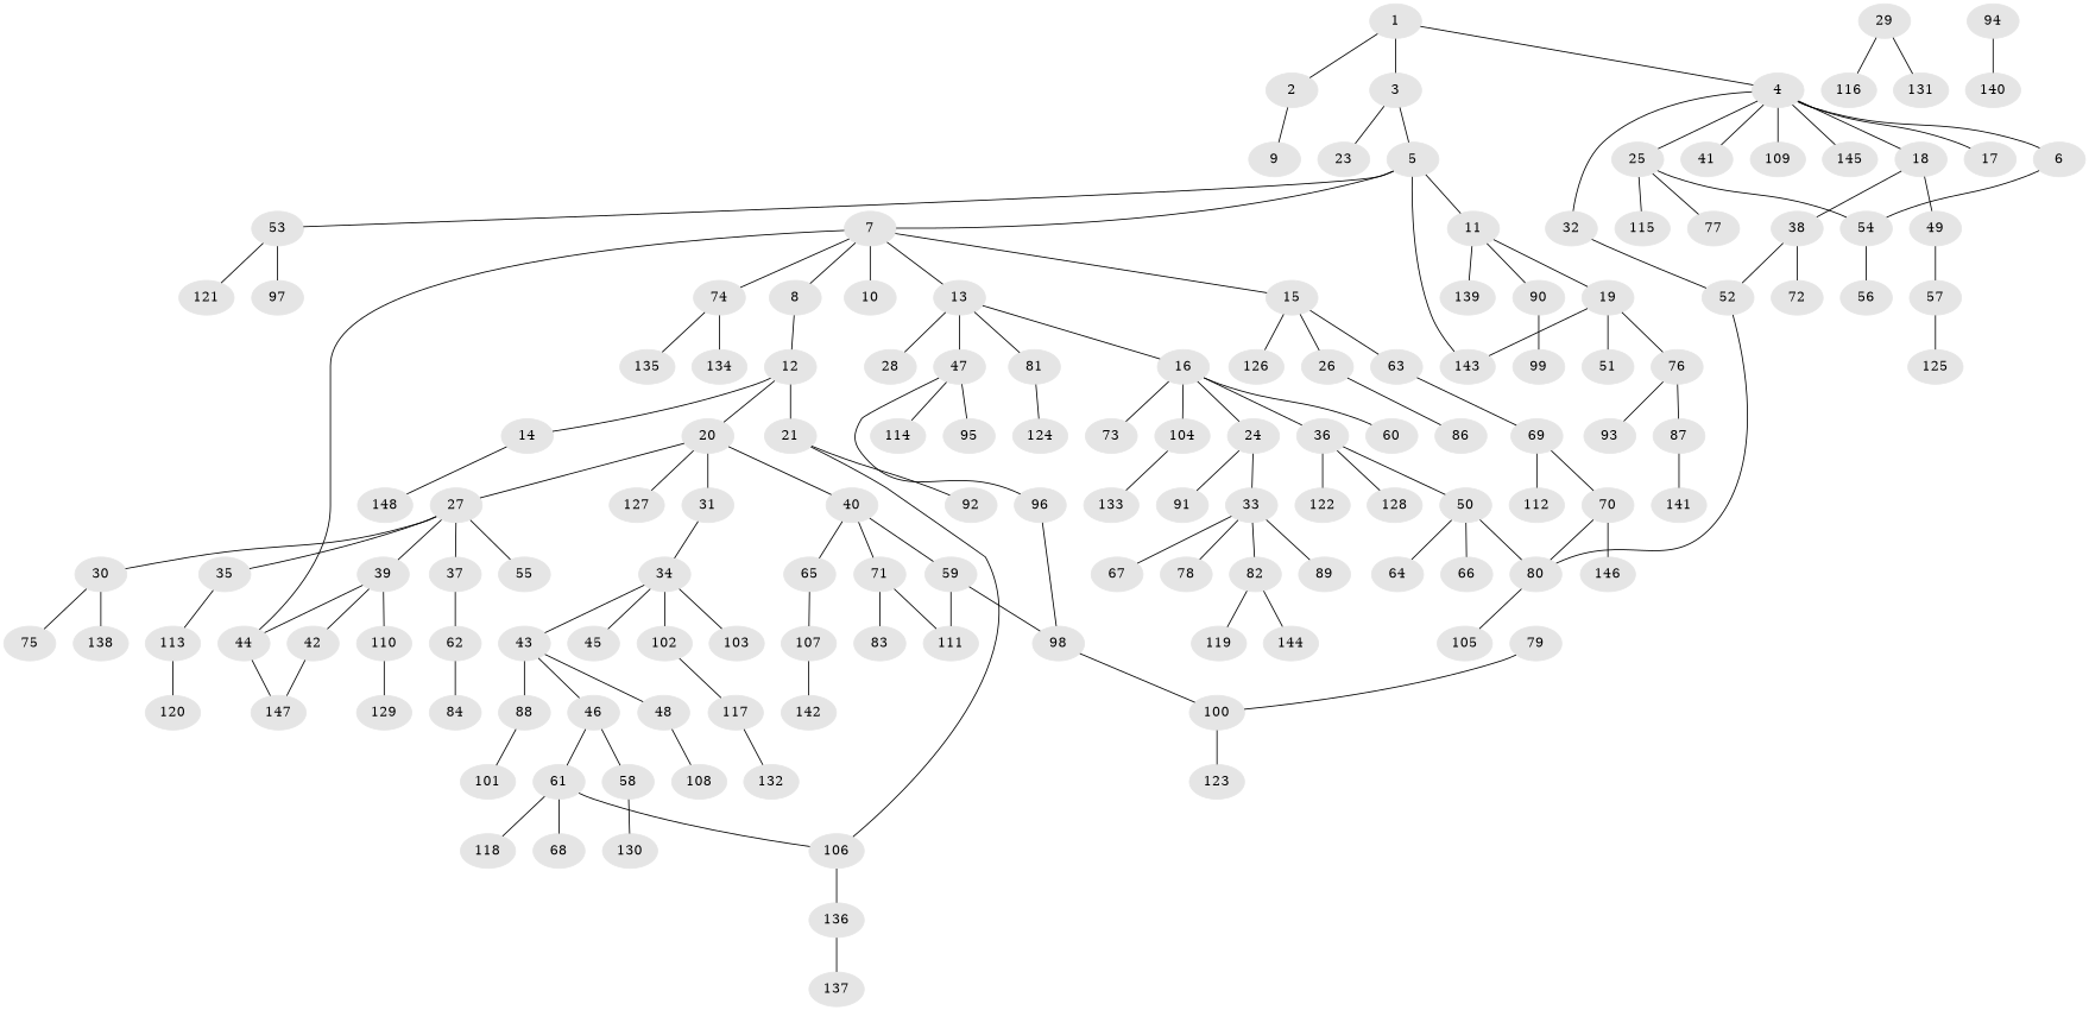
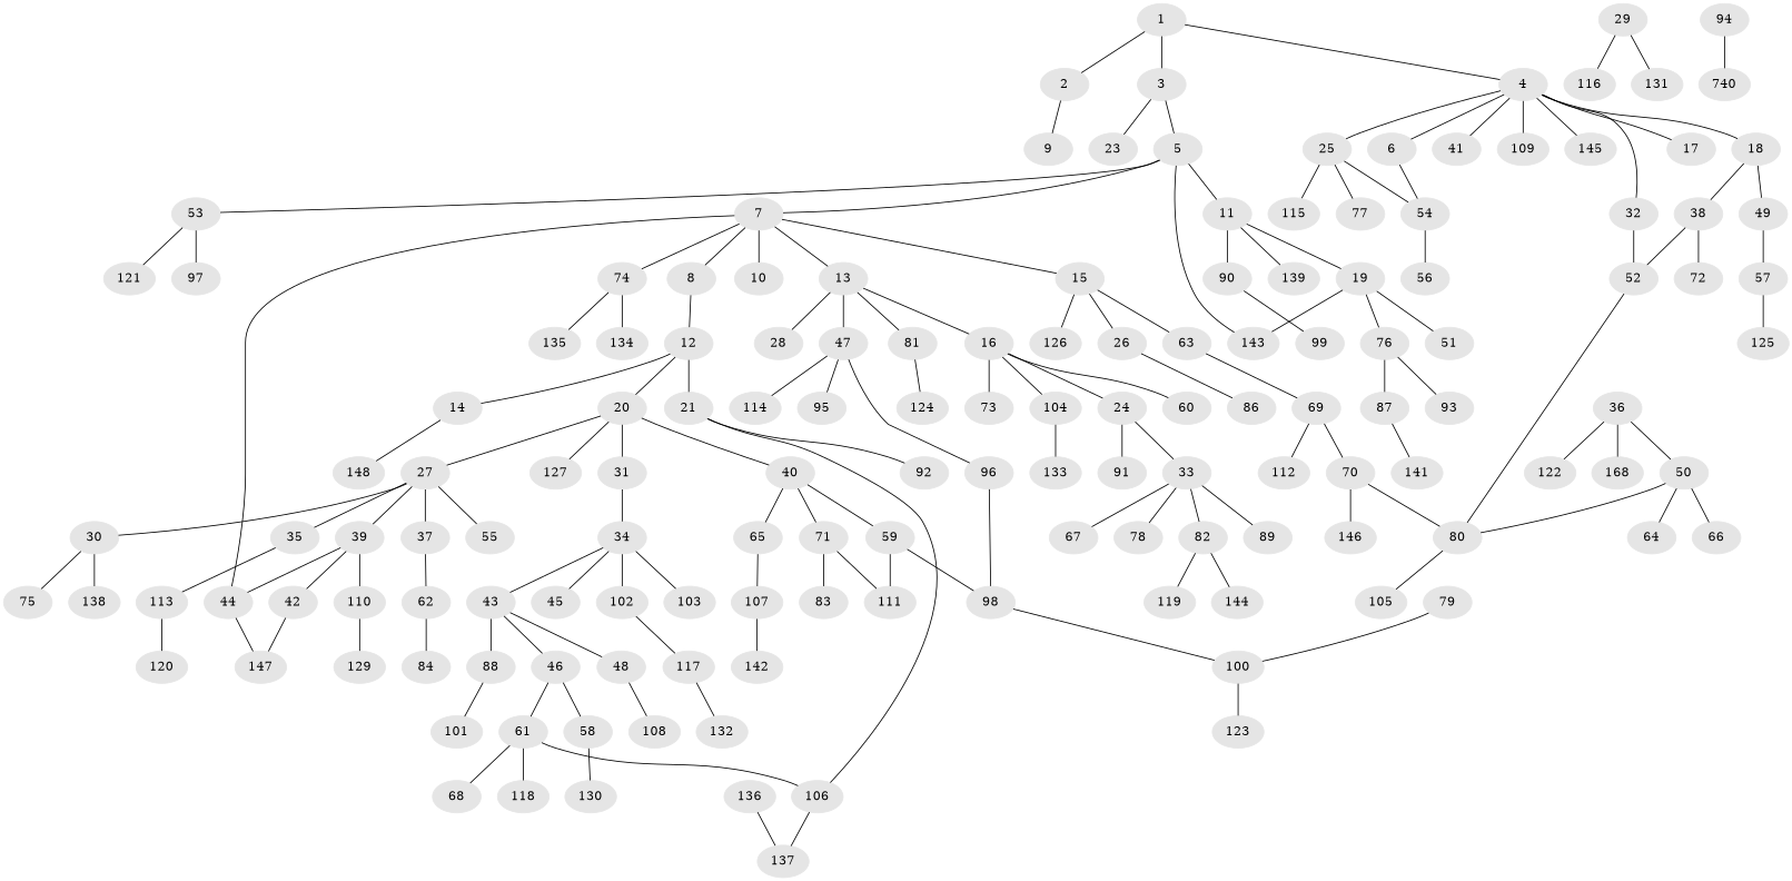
  graph {
    node [color=gray90 style=filled]
    1
    2
    3
    4
    9
    5
    23
    6
    17
    18
    25
    32
    41
    109
    145
    7
    11
    53
    143
    54
    38
    49
    77
    115
    52
    8
    10
    13
    15
    44
    74
    19
    90
    139
    97
    121
    56
    12
    16
    28
    47
    81
    26
    63
    126
    147
    134
    135
    14
    20
    21
    51
    76
    99
    148
    27
    31
    40
    127
    92
    106
    24
    36
    60
    73
    104
    95
    96
    114
    124
    86
    69
    33
    91
    50
    122
-   128
+   128 [label=168]
    133
    72
    57
    87
    93
    30
    35
    37
    39
    55
    34
    59
    65
    71
    136
    79
    100
    67
    78
    82
    89
    29
    116
    131
    75
    138
    113
    62
    42
    110
    43
    45
    102
    103
    80
    119
    144
    46
    48
    88
    117
    120
    64
    66
    84
    129
    98
    111
    107
    83
    58
    61
    108
    101
    130
    68
    118
    125
    105
    70
    112
    142
    146
    94
-   140
+   140 [label=740]
    141
    123
    132
    137
    1 -- 2
    1 -- 3
    1 -- 4
    2 -- 9
    3 -- 5
    3 -- 23
    4 -- 6
    4 -- 17
    4 -- 18
    4 -- 25
    4 -- 32
    4 -- 41
    4 -- 109
    4 -- 145
    5 -- 7
    5 -- 11
    5 -- 53
    5 -- 143
    6 -- 54
    18 -- 38
    18 -- 49
    25 -- 54
    25 -- 77
    25 -- 115
    32 -- 52
    7 -- 8
    7 -- 10
    7 -- 13
    7 -- 15
    7 -- 44
    7 -- 74
    11 -- 19
    11 -- 90
    11 -- 139
    53 -- 97
    53 -- 121
    54 -- 56
    38 -- 52
    38 -- 72
    49 -- 57
    52 -- 80
    8 -- 12
    13 -- 16
    13 -- 28
    13 -- 47
    13 -- 81
    15 -- 26
    15 -- 63
    15 -- 126
    44 -- 147
    74 -- 134
    74 -- 135
    19 -- 143
    19 -- 51
    19 -- 76
    90 -- 99
    12 -- 14
    12 -- 20
    12 -- 21
    16 -- 24
-   16 -- 36
    16 -- 60
    16 -- 73
    16 -- 104
    47 -- 95
    47 -- 96
    47 -- 114
    81 -- 124
    26 -- 86
    63 -- 69
    14 -- 148
    20 -- 27
    20 -- 31
    20 -- 40
    20 -- 127
    21 -- 92
    21 -- 106
    76 -- 87
    76 -- 93
    27 -- 30
    27 -- 35
    27 -- 37
    27 -- 39
    27 -- 55
    31 -- 34
    40 -- 59
    40 -- 65
    40 -- 71
-   106 -- 136
+   106 -- 137
    24 -- 33
    24 -- 91
    36 -- 50
    36 -- 122
    36 -- 128
    104 -- 133
    96 -- 98
    69 -- 70
    69 -- 112
    33 -- 67
    33 -- 78
    33 -- 82
    33 -- 89
    50 -- 80
    50 -- 64
    50 -- 66
    57 -- 125
    87 -- 141
    30 -- 75
    30 -- 138
    35 -- 113
    37 -- 62
    39 -- 44
    39 -- 42
    39 -- 110
    34 -- 43
    34 -- 45
    34 -- 102
    34 -- 103
    59 -- 98
    59 -- 111
    65 -- 107
    71 -- 111
    71 -- 83
    136 -- 137
    79 -- 100
    100 -- 123
    82 -- 119
    82 -- 144
    29 -- 116
    29 -- 131
    113 -- 120
    62 -- 84
    42 -- 147
    110 -- 129
    43 -- 46
    43 -- 48
    43 -- 88
    102 -- 117
    80 -- 105
    46 -- 58
    46 -- 61
    48 -- 108
    88 -- 101
    117 -- 132
    98 -- 100
    107 -- 142
    58 -- 130
    61 -- 106
    61 -- 68
    61 -- 118
    70 -- 80
    70 -- 146
    94 -- 140
  }
